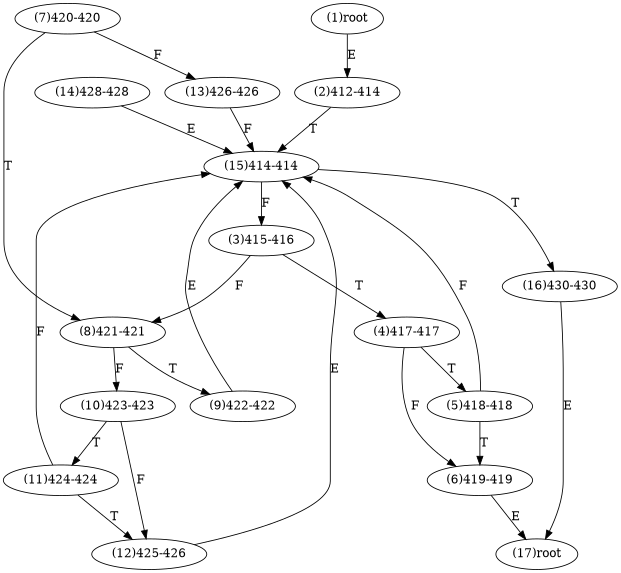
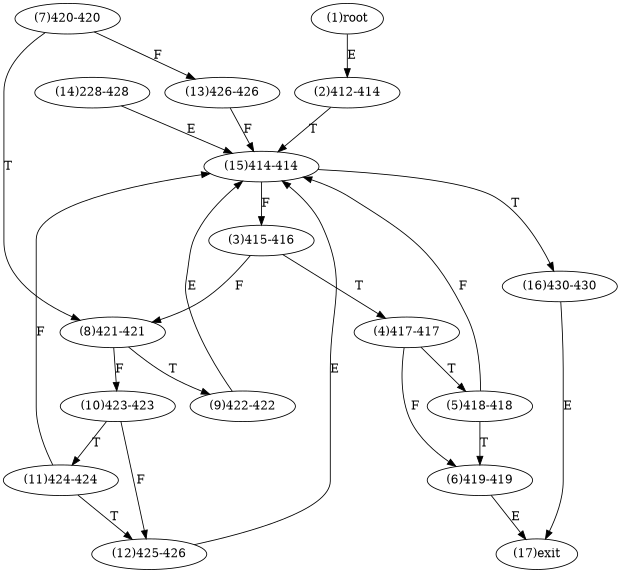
  digraph {
    n1 [label="(1)root"]
    n2 [label="(2)412-414"]
    n3 [label="(15)414-414"]
    n4 [label="(3)415-416"]
    n5 [label="(16)430-430"]
    n6 [label="(4)417-417"]
    n7 [label="(8)421-421"]
    n8 [label="(5)418-418"]
    n9 [label="(6)419-419"]
    n10 [label="(7)420-420"]
    n11 [label="(13)426-426"]
-   n12 [label="(17)root"]
+   n12 [label="(17)exit"]
    n13 [label="(9)422-422"]
    n14 [label="(10)423-423"]
    n15 [label="(11)424-424"]
    n16 [label="(12)425-426"]
-   n17 [label="(14)428-428"]
+   n17 [label="(14)228-428"]
    n1 -> n2 [label=E]
    n2 -> n3 [label=T]
    n3 -> n4 [label=F]
    n3 -> n5 [label=T]
    n4 -> n6 [label=T]
    n4 -> n7 [label=F]
    n5 -> n12 [label=E]
    n6 -> n8 [label=T]
    n6 -> n9 [label=F]
    n7 -> n13 [label=T]
    n7 -> n14 [label=F]
    n8 -> n3 [label=F]
    n8 -> n9 [label=T]
    n9 -> n12 [label=E]
    n10 -> n7 [label=T]
    n10 -> n11 [label=F]
    n11 -> n3 [label=F]
    n13 -> n3 [label=E]
    n14 -> n15 [label=T]
    n14 -> n16 [label=F]
    n15 -> n3 [label=F]
    n15 -> n16 [label=T]
    n16 -> n3 [label=E]
    n17 -> n3 [label=E]
  }
